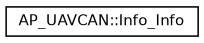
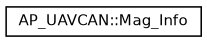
  digraph {
    rankdir=LR
-   n1 [color=black fillcolor=white fontname=Helvetica fontsize=10 height=0.2 label="AP_UAVCAN::Info_Info" shape=record style=filled width=0.4]
+   n1 [color=black fillcolor=white fontname=Helvetica fontsize=10 height=0.2 label="AP_UAVCAN::Mag_Info" shape=record style=filled width=0.4]
  }
